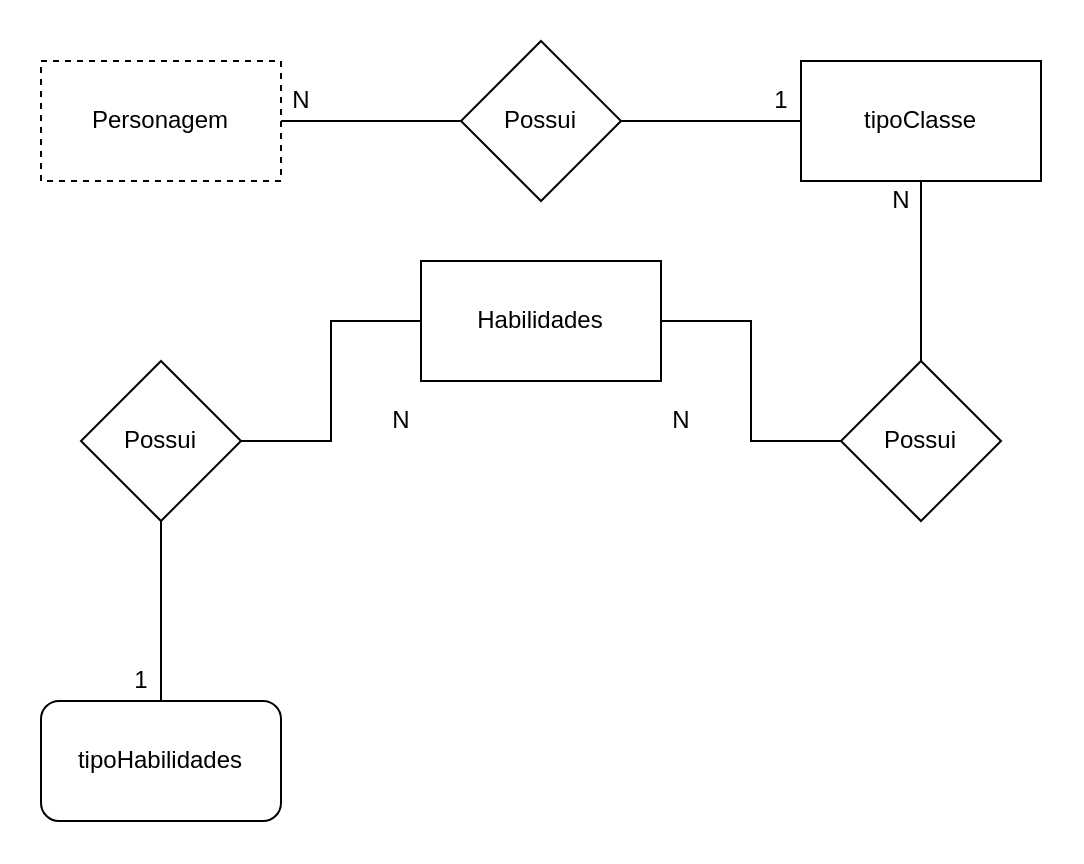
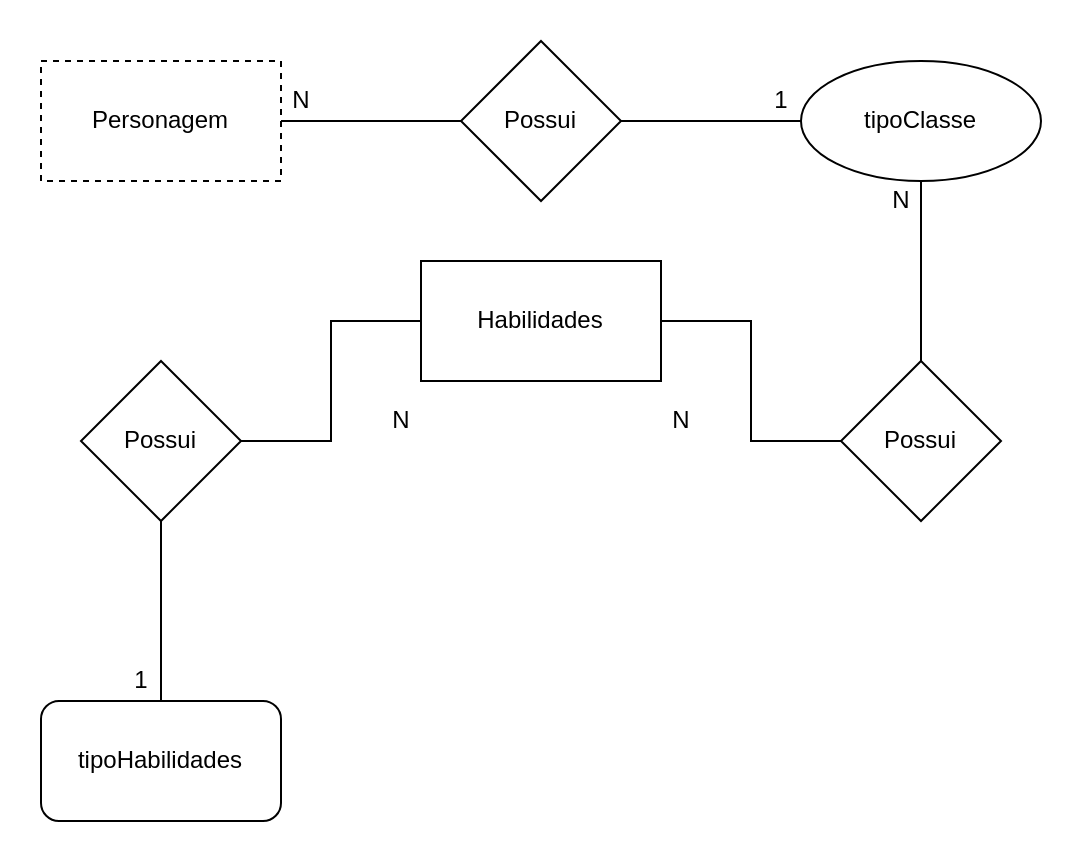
  <mxCell id="0" />
  <mxCell id="1" parent="0" />
  <mxCell id="2" style="edgeStyle=orthogonalEdgeStyle;rounded=0;orthogonalLoop=1;jettySize=auto;html=1;endArrow=none;endFill=0;" parent="1" source="3" target="5" edge="1"><mxGeometry relative="1" as="geometry" /></mxCell>
  <mxCell id="3" value="Personagem" style="whiteSpace=wrap;html=1;dashed=1;" parent="1" vertex="1"><mxGeometry x="20" y="30" width="120" height="60" as="geometry" /></mxCell>
  <mxCell id="4" style="edgeStyle=orthogonalEdgeStyle;rounded=0;orthogonalLoop=1;jettySize=auto;html=1;endArrow=none;endFill=0;" parent="1" source="5" target="7" edge="1"><mxGeometry relative="1" as="geometry" /></mxCell>
  <mxCell id="5" value="Possui" style="rhombus;whiteSpace=wrap;html=1;" parent="1" vertex="1"><mxGeometry x="230" y="20" width="80" height="80" as="geometry" /></mxCell>
  <mxCell id="6" style="edgeStyle=orthogonalEdgeStyle;rounded=0;orthogonalLoop=1;jettySize=auto;html=1;endArrow=none;endFill=0;" parent="1" source="7" target="9" edge="1"><mxGeometry relative="1" as="geometry" /></mxCell>
- <mxCell id="7" value="tipoClasse" style="whiteSpace=wrap;html=1;" parent="1" vertex="1"><mxGeometry x="400" y="30" width="120" height="60" as="geometry" /></mxCell>
+ <mxCell id="7" value="tipoClasse" style="ellipse;whiteSpace=wrap;html=1;" parent="1" vertex="1"><mxGeometry x="400" y="30" width="120" height="60" as="geometry" /></mxCell>
  <mxCell id="8" style="edgeStyle=orthogonalEdgeStyle;rounded=0;orthogonalLoop=1;jettySize=auto;html=1;endArrow=none;endFill=0;" parent="1" source="9" target="11" edge="1"><mxGeometry relative="1" as="geometry" /></mxCell>
  <mxCell id="9" value="Possui" style="rhombus;whiteSpace=wrap;html=1;" parent="1" vertex="1"><mxGeometry x="420" y="180" width="80" height="80" as="geometry" /></mxCell>
  <mxCell id="10" style="edgeStyle=orthogonalEdgeStyle;rounded=0;orthogonalLoop=1;jettySize=auto;html=1;entryX=1;entryY=0.5;entryDx=0;entryDy=0;endArrow=none;endFill=0;" parent="1" source="11" target="13" edge="1"><mxGeometry relative="1" as="geometry" /></mxCell>
  <mxCell id="11" value="Habilidades" style="whiteSpace=wrap;html=1;" parent="1" vertex="1"><mxGeometry x="210" y="130" width="120" height="60" as="geometry" /></mxCell>
  <mxCell id="12" style="edgeStyle=orthogonalEdgeStyle;rounded=0;orthogonalLoop=1;jettySize=auto;html=1;endArrow=none;endFill=0;" parent="1" source="13" target="14" edge="1"><mxGeometry relative="1" as="geometry" /></mxCell>
  <mxCell id="13" value="Possui" style="rhombus;whiteSpace=wrap;html=1;" parent="1" vertex="1"><mxGeometry x="40" y="180" width="80" height="80" as="geometry" /></mxCell>
  <mxCell id="14" value="tipoHabilidades" style="whiteSpace=wrap;html=1;rounded=1;" parent="1" vertex="1"><mxGeometry x="20" y="350" width="120" height="60" as="geometry" /></mxCell>
  <mxCell id="15" value="N" style="text;html=1;align=center;verticalAlign=middle;resizable=0;points=[];autosize=1;" parent="1" vertex="1"><mxGeometry x="140" y="40" width="20" height="20" as="geometry" /></mxCell>
  <mxCell id="16" value="1" style="text;html=1;align=center;verticalAlign=middle;resizable=0;points=[];autosize=1;" parent="1" vertex="1"><mxGeometry x="380" y="40" width="20" height="20" as="geometry" /></mxCell>
  <mxCell id="17" value="N" style="text;html=1;align=center;verticalAlign=middle;resizable=0;points=[];autosize=1;" parent="1" vertex="1"><mxGeometry x="440" y="90" width="20" height="20" as="geometry" /></mxCell>
  <mxCell id="18" value="N" style="text;html=1;align=center;verticalAlign=middle;resizable=0;points=[];autosize=1;" parent="1" vertex="1"><mxGeometry x="330" y="200" width="20" height="20" as="geometry" /></mxCell>
  <mxCell id="19" value="N" style="text;html=1;align=center;verticalAlign=middle;resizable=0;points=[];autosize=1;" parent="1" vertex="1"><mxGeometry x="190" y="200" width="20" height="20" as="geometry" /></mxCell>
  <mxCell id="20" value="1" style="text;html=1;align=center;verticalAlign=middle;resizable=0;points=[];autosize=1;" parent="1" vertex="1"><mxGeometry x="60" y="330" width="20" height="20" as="geometry" /></mxCell>
